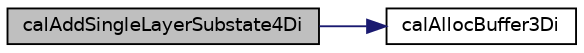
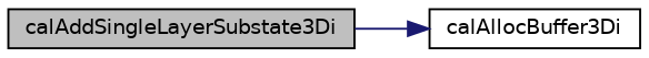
  digraph {
    rankdir=LR
    node [color=black fontname=Helvetica fontsize=10 shape=record style=filled]
-   n1 [fillcolor=grey75 fontcolor=black height=0.2 label=calAddSingleLayerSubstate4Di width=0.4]
+   n1 [fillcolor=grey75 fontcolor=black height=0.2 label=calAddSingleLayerSubstate3Di width=0.4]
    n2 [fillcolor=white height=0.2 label=calAllocBuffer3Di width=0.4]
    n1 -> n2 [color=midnightblue fontname=Helvetica fontsize=10 labelfontname=Helvetica labelfontsize=10 style=solid]
  }
